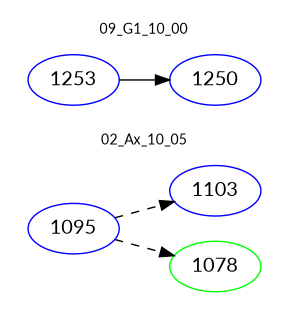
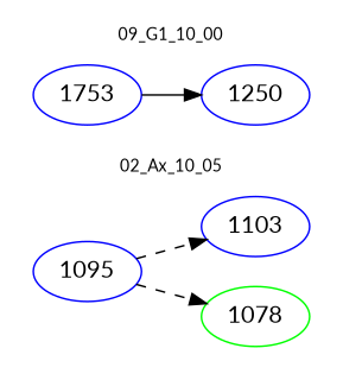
  digraph {
    fontname=Lato
    rankdir=LR
    node [color=blue fontname=Lato]
    edge [color=black fontname=Lato style=dashed]
    n1 [label=1095]
    n2 [color=green label=1078]
    n3 [label=1103]
-   n4 [label=1253]
+   n4 [label=1753]
    n5 [label=1250]
    subgraph cluster_1 {
      color=white
      fontsize=10
      label="02_Ax_10_05"
      n1
      n2
      n3
    }
    subgraph cluster_2 {
      color=white
      fontsize=10
      label="09_G1_10_00"
      n4
      n5
    }
    n1 -> n2
    n1 -> n3
    n4 -> n5 [style=solid]
  }
